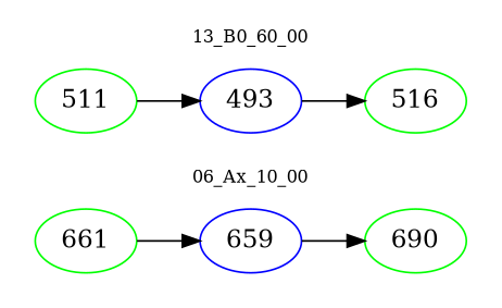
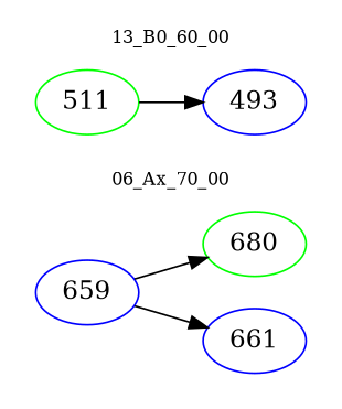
  digraph {
    rankdir=LR
    node [color=green]
    edge [color=black]
-   n1 [label=661]
+   n1 [color=blue label=661]
    n2 [color=blue label=659]
-   n3 [label=690]
+   n3 [label=680]
    n4 [label=511]
    n5 [color=blue label=493]
-   n6 [label=516]
    subgraph cluster_1 {
      color=white
      fontsize=10
-     label="06_Ax_10_00"
+     label="06_Ax_70_00"
      n1
      n2
      n3
    }
    subgraph cluster_2 {
      color=white
      fontsize=10
      label="13_B0_60_00"
      n4
      n5
-     n6
    }
-   n1 -> n2
+   n2 -> n1
    n2 -> n3
    n4 -> n5
-   n5 -> n6
  }
